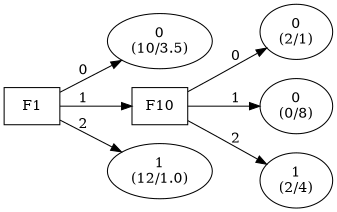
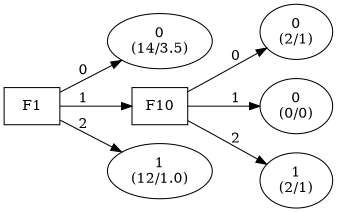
  digraph {
    rankdir=LR
    node [shape=ellipse]
    n1 [label="F1\n" shape=box]
-   n2 [label="0\n(10/3.5)"]
+   n2 [label="0\n(14/3.5)"]
    n3 [label="F10\n" shape=box]
    n4 [label="1\n(12/1.0)"]
    n5 [label="0\n(2/1)"]
-   n6 [label="0\n(0/8)"]
-   n7 [label="1\n(2/4)"]
+   n6 [label="0\n(0/0)"]
+   n7 [label="1\n(2/1)"]
    n1 -> n2 [label=0]
    n1 -> n3 [label=1]
    n1 -> n4 [label=2]
    n3 -> n5 [label=0]
    n3 -> n6 [label=1]
    n3 -> n7 [label=2]
  }
